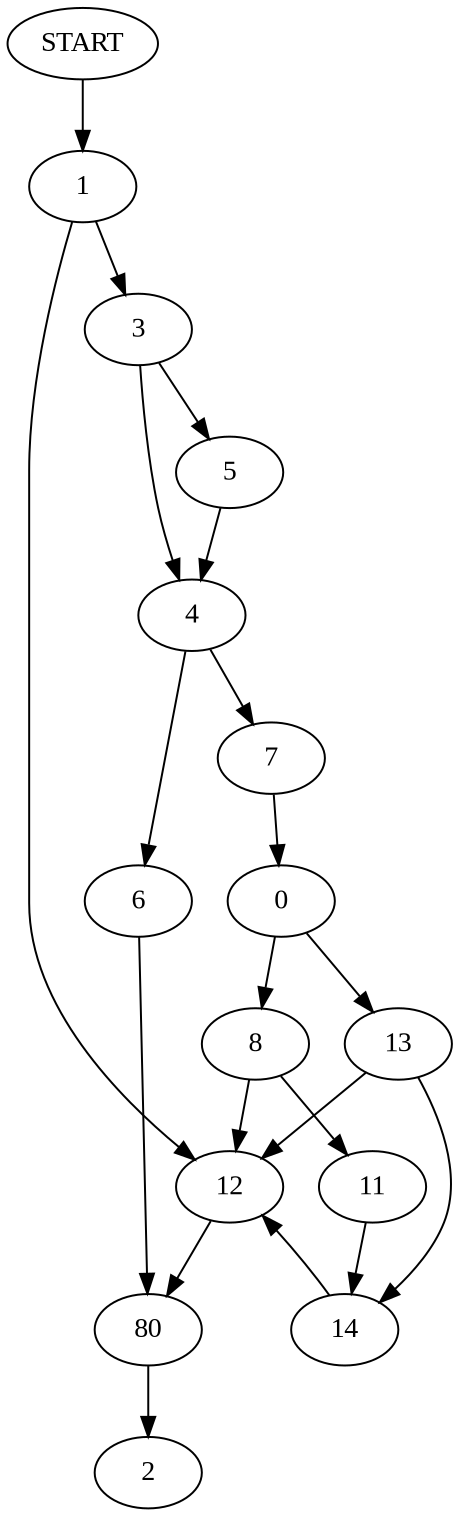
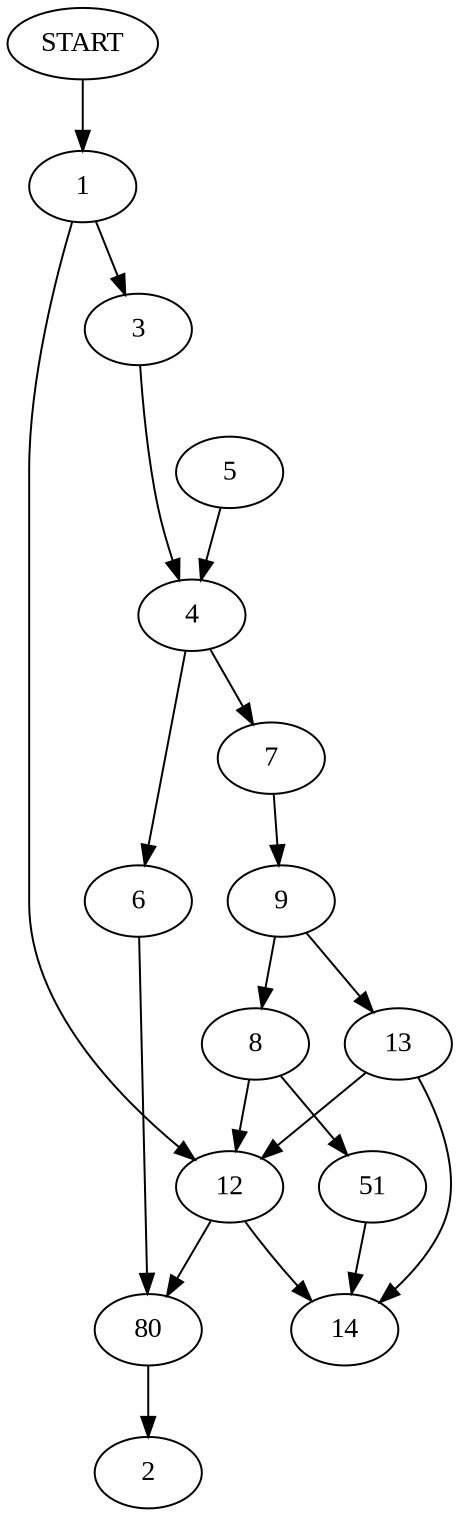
  digraph {
    fontname="Liberation Serif"
    node [fontname="Liberation Serif"]
    edge [fontname="Liberation Serif"]
    n1 [label=START]
    1
    3
    12
    4
    5
    6
    7
    n9 [label=80]
-   9 [label=0]
+   9
    2
    8
-   11
+   11 [label=51]
    13
    14
    n1 -> 1
    1 -> 3
    1 -> 12
    3 -> 4
-   3 -> 5
    12 -> n9
    4 -> 6
    4 -> 7
    5 -> 4
    6 -> n9
    7 -> 9
    n9 -> 2
    9 -> 8
    9 -> 13
    8 -> 12
    8 -> 11
    11 -> 14
    13 -> 12
    13 -> 14
-   14 -> 12
+   12 -> 14
  }
